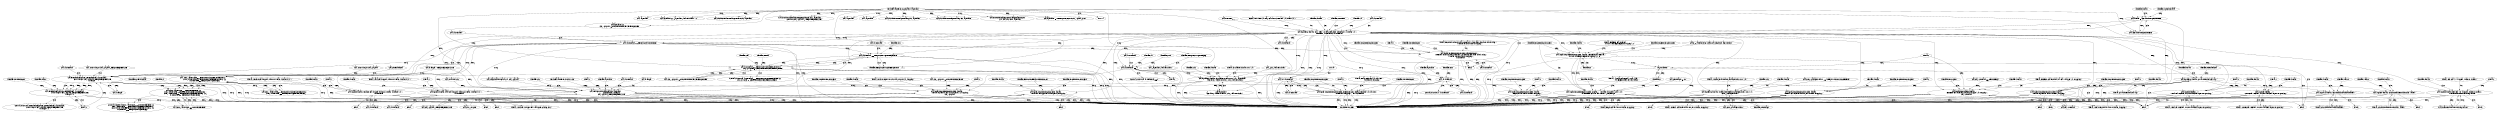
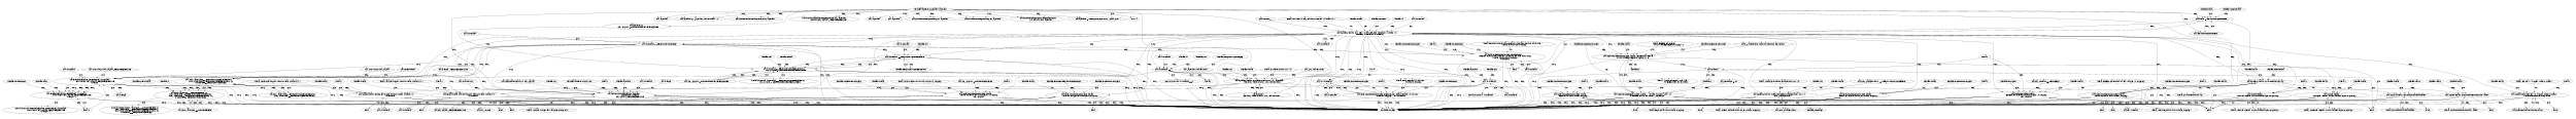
  digraph {
    n1 [label="(Call,domain = layer_hint?LD_APP:LD_EXIT)"]
    n2 [label="(Call,log_debug(domain, \"Now seen %d relay cells here (command %d, stream %d).\",\n            num_seen, rh.command, rh.stream_id))"]
    n3 [label="(MethodReturn,RET)"]
    n4 [label="(Block,)"]
    n5 [label="(Call,layer_hint?LD_APP:LD_EXIT)"]
    n6 [label="(Call,rend_process_relay_cell(circ, layer_hint,\n                              rh.command, rh.length,\n                              cell->payload+RELAY_HEADER_SIZE))"]
    n7 [label="(Call,log_debug(domain,\"circ deliver_window now %d.\", layer_hint ?\n                layer_hint->deliver_window : circ->deliver_window))"]
    n8 [label="(Call,rh.stream_id == 0)"]
    n9 [label="(Call,log_info(domain,\"sendme cell dropped, unknown stream (streamid %d).\",\n                 rh.stream_id))"]
    n10 [label="(Call,(int)rh.command)"]
    n11 [label="(Call,rh.command == RELAY_COMMAND_DATA)"]
    n12 [label="(Call,rh.command == RELAY_COMMAND_BEGIN_DIR)"]
    n13 [label="(Call,extended_cell_parse(&extended_cell, rh.command,\n                        (const uint8_t*)cell->payload+RELAY_HEADER_SIZE,\n                        rh.length))"]
    n14 [label="(Call,log_fn(LOG_PROTOCOL_WARN, LD_PROTOCOL,\n         \"Received unknown relay command %d. Perhaps the other side is using \"\n         \"a newer version of Tor? Dropping.\",\n         rh.command))"]
    n15 [label="(Call,log_fn(LOG_PROTOCOL_WARN, domain,\n                \"Begin cell for known stream. Dropping.\"))"]
    n16 [label="(Call,log_info(domain,\"end cell (%s) dropped, unknown stream.\",\n                 stream_end_reason_to_string(reason)))"]
    n17 [label="(Call,log_fn(LOG_PROTOCOL_WARN, domain,\n               \"'extend' cell received for non-zero stream. Dropping.\"))"]
    n18 [label="(Call,log_fn(LOG_PROTOCOL_WARN, domain, \"EXTEND cell received, \"\n                   \"but not via RELAY_EARLY. Dropping.%s\", m))"]
    n19 [label="(Call,log_fn(LOG_WARN, domain,\n                 \"EXTEND cell received, in a cell with type %d! Dropping.\",\n                 cell->command))"]
    n20 [label="(Call,log_debug(domain,\"Got an extended cell! Yay.\"))"]
    n21 [label="(Call,log_info(domain,\n               \"'connected' received, no conn attached anymore. Ignoring.\"))"]
    n22 [label="(Call,log_debug(domain,\"stream-level sendme, packagewindow now %d.\",\n                conn->package_window))"]
    n23 [label="(Call,log_fn(LOG_PROTOCOL_WARN, domain,\n               \"resolve request for known stream; dropping.\"))"]
    n24 [label="(Call,log_fn(LOG_PROTOCOL_WARN, domain,\n               \"resolve request on circ with purpose %d; dropping\",\n               circ->purpose))"]
    n25 [label="(Call,log_fn(LOG_PROTOCOL_WARN, domain,\n               \"'resolved' unsupported while open. Closing circ.\"))"]
    n26 [label="(Call,log_info(domain,\n               \"'resolved' received, no conn attached anymore. Ignoring.\"))"]
    n27 [label="(Call,rh.stream_id)"]
    n28 [label="(MethodParameterIn,crypt_path_t *layer_hint)"]
    n29 [label="(Call,!layer_hint)"]
    n30 [label="(Call,layer_hint ?\n                layer_hint->deliver_window : circ->deliver_window)"]
    n31 [label="(Call,layer_hint && --layer_hint->deliver_window < 0)"]
    n32 [label="(Call,layer_hint &&\n          circ->purpose != CIRCUIT_PURPOSE_S_REND_JOINED)"]
    n33 [label="(Call,circuit_consider_sending_sendme(circ, layer_hint))"]
    n34 [label="(Call,circuit_truncated(TO_ORIGIN_CIRCUIT(circ), layer_hint,\n                        get_uint8(cell->payload + RELAY_HEADER_SIZE)))"]
    n35 [label="(Call,!layer_hint)"]
    n36 [label="(Call,!layer_hint)"]
    n37 [label="(Call,circuit_resume_edge_reading(circ, layer_hint))"]
    n38 [label="(Call,circuit_resume_edge_reading(circ, layer_hint))"]
    n39 [label="(Call,connection_edge_process_relay_cell_not_open(\n               &rh, cell, circ, conn, layer_hint))"]
    n40 [label="(Call,layer_hint != TO_ORIGIN_CIRCUIT(circ)->cpath->prev)"]
    1000114
    n42 [label="(Call,cell->payload+RELAY_HEADER_SIZE)"]
    n43 [label="(Block,)"]
    n44 [label="(Call,log_info(domain,\"data cell dropped, unknown stream (streamid %d).\",\n                 rh.stream_id))"]
    n45 [label="(Call,rh.command == RELAY_COMMAND_BEGIN_DIR &&\n          circ->purpose != CIRCUIT_PURPOSE_S_REND_JOINED)"]
    n46 [label="(Call,!rh.stream_id)"]
    n47 [label="(Literal,0)"]
-   n48 [label="(ControlStructure,if (rh.sendme_id == 0))"]
+   n48 [label="(ControlStructure,if (rh.stream_id == 0))"]
    n49 [label="(Block,)"]
    n50 [label="(Call,rh.stream_id)"]
    n51 [label="(Call,log_fn(LOG_PROTOCOL_WARN, LD_PROTOCOL, \"Relay command %d with zero \"\n               \"stream_id. Dropping.\", (int)rh.command))"]
    n52 [label="(Call,rh.command)"]
    n53 [label="(Call,(conn->base_.state == EXIT_CONN_STATE_CONNECTING ||\n         conn->base_.state == EXIT_CONN_STATE_RESOLVING) &&\n        rh.command == RELAY_COMMAND_DATA)"]
    n54 [label="(Identifier,RELAY_COMMAND_DATA)"]
    n55 [label="(Identifier,RELAY_COMMAND_BEGIN_DIR)"]
    n56 [label="(Call,extended_cell_parse(&extended_cell, rh.command,\n                        (const uint8_t*)cell->payload+RELAY_HEADER_SIZE,\n                        rh.length)<0)"]
    n57 [label="(Call,rh.length)"]
    n58 [label="(Call,rh.command)"]
    n59 [label="(Literal,\"Begin cell for known stream. Dropping.\")"]
    n60 [label="(Block,)"]
    n61 [label="(Call,stream_end_reason_to_string(reason))"]
    n62 [label="(Block,)"]
    n63 [label="(Block,)"]
    n64 [label="(Literal,\"'extend' cell received for non-zero stream. Dropping.\")"]
    n65 [label="(Call,log_fn(LOG_PROTOCOL_WARN, domain, \"  (We have dropped %.02f%% of \"\n                   \"all EXTEND cells for this reason)\", percentage))"]
-   n66 [label="(Yay,tor_free(m))"]
+   n66 [label="(Call,tor_free(m))"]
    n67 [label="(Identifier,m)"]
    n68 [label="(Block,)"]
    n69 [label="(Block,)"]
    n70 [label="(Call,cell->command)"]
    n71 [label="(Call,log_warn(domain,\"circuit_finish_handshake failed.\"))"]
    n72 [label="(Call,log_info(domain,\"circuit_send_next_onion_skin() failed.\"))"]
    n73 [label="(Literal,\"Got an extended cell! Yay.\")"]
    n74 [label="(Literal,\"'connected' received, no conn attached anymore. Ignoring.\")"]
    n75 [label="(Call,conn->package_window)"]
    n76 [label="(Block,)"]
    n77 [label="(Literal,\"resolve request for known stream; dropping.\")"]
    n78 [label="(Block,)"]
    n79 [label="(Call,circ->purpose)"]
    n80 [label="(Literal,\"'resolved' unsupported while open. Closing circ.\")"]
    n81 [label="(Block,)"]
    n82 [label="(Literal,\"'resolved' received, no conn attached anymore. Ignoring.\")"]
    n83 [label="(Call,rh.stream_id)"]
    n84 [label="(Block,)"]
    n85 [label="(Call,rh.stream_id)"]
    n86 [label="(ControlStructure,if (!rh.stream_id))"]
    n87 [label="(Block,)"]
    n88 [label="(Call,conn->base_.type == CONN_TYPE_EXIT &&\n        (conn->base_.state == EXIT_CONN_STATE_CONNECTING ||\n         conn->base_.state == EXIT_CONN_STATE_RESOLVING) &&\n        rh.command == RELAY_COMMAND_DATA)"]
    n89 [label="(Call,conn->base_.state == EXIT_CONN_STATE_CONNECTING ||\n         conn->base_.state == EXIT_CONN_STATE_RESOLVING)"]
    n90 [label="(Call,--layer_hint->deliver_window)"]
    n91 [label="(Call,conn->base_.type == CONN_TYPE_EXIT)"]
    n92 [label="(ControlStructure,if (conn->base_.type == CONN_TYPE_EXIT &&\n        (conn->base_.state == EXIT_CONN_STATE_CONNECTING ||\n         conn->base_.state == EXIT_CONN_STATE_RESOLVING) &&\n        rh.command == RELAY_COMMAND_DATA))"]
    n93 [label="(ControlStructure,if (rh.command == RELAY_COMMAND_BEGIN_DIR &&\n          circ->purpose != CIRCUIT_PURPOSE_S_REND_JOINED))"]
    n94 [label="(Call,circ->purpose != CIRCUIT_PURPOSE_S_REND_JOINED)"]
    n95 [label="(Literal,0)"]
    n96 [label="(ControlStructure,if (extended_cell_parse(&extended_cell, rh.command,\n                        (const uint8_t*)cell->payload+RELAY_HEADER_SIZE,\n                        rh.length)<0))"]
    n97 [label="(Identifier,percentage)"]
    n98 [label="(Identifier,m)"]
    n99 [label="(Block,)"]
    n100 [label="(Literal,\"circuit_finish_handshake failed.\")"]
    n101 [label="(Literal,\"circuit_send_next_onion_skin() failed.\")"]
    n102 [label="(Block,)"]
    n103 [label="(Identifier,domain)"]
    n104 [label="(Identifier,rh)"]
    n105 [label="(Call,rh.command)"]
    n106 [label="(Identifier,domain)"]
    n107 [label="(Literal,0)"]
    n108 [label="(Call,relay_header_unpack(&rh, cell->payload))"]
    n109 [label="(Identifier,domain)"]
    n110 [label="(Identifier,conn)"]
    n111 [label="(Call,rh.command)"]
    n112 [label="(Literal,0)"]
    n113 [label="(Identifier,conn)"]
    n114 [label="(Literal,\"Now seen %d relay cells here (command %d, stream %d).\")"]
    n115 [label="(Identifier,domain)"]
    n116 [label="(Identifier,domain)"]
    n117 [label="(Literal,0)"]
    n118 [label="(Identifier,optimistic_data)"]
    n119 [label="(Literal,\"circ deliver_window now %d.\")"]
    n120 [label="(Identifier,LD_PROTOCOL)"]
    n121 [label="(Identifier,reason)"]
    n122 [label="(Literal,\"Relay command %d with zero \"\n               \"stream_id. Dropping.\")"]
    n123 [label="(Literal,0)"]
    n124 [label="(Literal,0)"]
    n125 [label="(Identifier,LD_PROTOCOL)"]
    n126 [label="(Call,(const uint8_t*)cell->payload+RELAY_HEADER_SIZE)"]
    n127 [label="(Identifier,domain)"]
    n128 [label="(Identifier,domain)"]
    n129 [label="(Literal,\"data cell dropped, unknown stream (streamid %d).\")"]
    n130 [label="(Identifier,domain)"]
    n131 [label="(Identifier,domain)"]
    n132 [label="(Literal,\"resolve request on circ with purpose %d; dropping\")"]
    n133 [label="(Identifier,domain)"]
    n134 [label="(Identifier,LOG_PROTOCOL_WARN)"]
    n135 [label="(Literal,0)"]
    n136 [label="(Call,circ->purpose != CIRCUIT_PURPOSE_OR)"]
    n137 [label="(Identifier,domain)"]
    n138 [label="(Identifier,rh)"]
    n139 [label="(Identifier,LD_PROTOCOL)"]
    n140 [label="(Identifier,circ)"]
    n141 [label="(Identifier,LOG_PROTOCOL_WARN)"]
    n142 [label="(Literal,\"end cell (%s) dropped, unknown stream.\")"]
    n143 [label="(Identifier,num_seen)"]
    n144 [label="(Call,m = rate_limit_log(&early_warning_limit, approx_time()))"]
    n145 [label="(Call,percentage *= 100)"]
    n146 [label="(Identifier,domain)"]
    n147 [label="(Call,rh.command)"]
    n148 [label="(Identifier,layer_hint)"]
    n149 [label="(Literal,\"Received unknown relay command %d. Perhaps the other side is using \"\n         \"a newer version of Tor? Dropping.\")"]
    n150 [label="(Literal,\"EXTEND cell received, in a cell with type %d! Dropping.\")"]
    n151 [label="(Call,rh.length > RELAY_PAYLOAD_SIZE)"]
    n152 [label="(MethodParameterIn,circuit_t *circ)"]
    n153 [label="(Literal,0)"]
    n154 [label="(Identifier,domain)"]
    n155 [label="(Identifier,cell)"]
    n156 [label="(Literal,0)"]
    n157 [label="(Identifier,layer_hint)"]
    n158 [label="(Literal,0)"]
    n159 [label="(Identifier,optimistic_data)"]
    n160 [label="(Identifier,circ)"]
    n161 [label="(Call,rh.command)"]
    n162 [label="(Identifier,extended_cell)"]
    n163 [label="(Identifier,LOG_PROTOCOL_WARN)"]
    n164 [label="(Identifier,LOG_WARN)"]
    n165 [label="(Identifier,LOG_PROTOCOL_WARN)"]
    n166 [label="(Literal,0)"]
    n167 [label="(Identifier,domain)"]
    n168 [label="(Identifier,reason)"]
    n169 [label="(Call,rh.length)"]
    n170 [label="(Identifier,next_id)"]
    n171 [label="(Call,num_seen++)"]
    n172 [label="(Call,cell->command == CELL_RELAY)"]
    n173 [label="(Literal,\"EXTEND cell received, \"\n                   \"but not via RELAY_EARLY. Dropping.%s\")"]
    n174 [label="(Identifier,LOG_PROTOCOL_WARN)"]
    n175 [label="(Identifier,LOG_PROTOCOL_WARN)"]
    n176 [label="(Call,rh.command)"]
    n177 [label="(Identifier,domain)"]
    n178 [label="(Call,tor_assert(circ))"]
    n179 [label="(Call,rh.stream_id)"]
    n180 [label="(Literal,0)"]
    n181 [label="(Identifier,LOG_PROTOCOL_WARN)"]
    n182 [label="(Identifier,domain)"]
    n183 [label="(Literal,\"  (We have dropped %.02f%% of \"\n                   \"all EXTEND cells for this reason)\")"]
    n184 [label="(Identifier,domain)"]
    n185 [label="(Literal,0)"]
    n186 [label="(Call,conn->package_window += STREAMWINDOW_INCREMENT)"]
    n187 [label="(Literal,0)"]
-   n188 [label="(Identifier,END_CIRC_REASON_PROTOCOL)"]
+   n188 [label="(Identifier,END_CIRC_REASON_TORPROTOCOL)"]
    n189 [label="(Identifier,LOG_PROTOCOL_WARN)"]
    n190 [label="(Literal,\"sendme cell dropped, unknown stream (streamid %d).\")"]
    n191 [label="(Identifier,domain)"]
    n192 [label="(Call,(const uint8_t*)cell->payload)"]
    n193 [label="(Identifier,reason)"]
    n194 [label="(Identifier,domain)"]
    n195 [label="(Call,&extended_cell)"]
    n196 [label="(Call,--circ->deliver_window)"]
    n197 [label="(Identifier,circ)"]
    n198 [label="(Identifier,circ)"]
    n199 [label="(Identifier,LOG_PROTOCOL_WARN)"]
    n200 [label="(Literal,\"stream-level sendme, packagewindow now %d.\")"]
    n201 [label="(Identifier,domain)"]
    n202 [label="(Identifier,rh)"]
    n203 [label=6000197]
    n1 -> n2 [label="DDG: "]
    n1 -> n3 [label="DDG: "]
    n1 -> n4 [label="AST: "]
    n1 -> n5 [label="CFG: "]
    n2 -> n3 [label="DDG: "]
    n2 -> n3 [label="DDG: "]
    n2 -> n3 [label="DDG: "]
    n2 -> n3 [label="DDG: "]
    n2 -> n3 [label="DDG: "]
    n2 -> n4 [label="AST: "]
    n2 -> n6 [label="DDG: "]
    n2 -> n7 [label="DDG: "]
    n2 -> n8 [label="DDG: "]
    n2 -> n9 [label="DDG: "]
    n2 -> n10 [label="DDG: "]
    n2 -> n11 [label="DDG: "]
    n2 -> n12 [label="DDG: "]
    n2 -> n13 [label="DDG: "]
    n2 -> n14 [label="DDG: "]
    n2 -> n15 [label="DDG: "]
    n2 -> n16 [label="DDG: "]
    n2 -> n17 [label="DDG: "]
    n2 -> n18 [label="DDG: "]
    n2 -> n19 [label="DDG: "]
    n2 -> n20 [label="DDG: "]
    n2 -> n21 [label="DDG: "]
    n2 -> n22 [label="DDG: "]
    n2 -> n23 [label="DDG: "]
    n2 -> n24 [label="DDG: "]
    n2 -> n25 [label="DDG: "]
    n2 -> n26 [label="DDG: "]
    n2 -> n27 [label="CFG: "]
    n5 -> n1 [label="AST: "]
    n6 -> n3 [label="DDG: "]
    n6 -> n3 [label="DDG: "]
    n6 -> n3 [label="DDG: "]
    n6 -> n3 [label="DDG: "]
    n6 -> n3 [label="DDG: "]
    n6 -> n3 [label="DDG: "]
    n6 -> n42 [label="CFG: "]
    n6 -> n43 [label="AST: "]
    n7 -> n3 [label="DDG: "]
    n7 -> n3 [label="DDG: "]
    n7 -> n3 [label="DDG: "]
    n7 -> n30 [label="CFG: "]
    n7 -> n43 [label="AST: "]
    n7 -> n44 [label="DDG: "]
    n8 -> n3 [label="DDG: "]
    n8 -> n3 [label="DDG: "]
    n8 -> n44 [label="DDG: "]
    n8 -> n46 [label="DDG: "]
    n8 -> n47 [label="CFG: "]
    n8 -> n48 [label="AST: "]
    n9 -> n3 [label="DDG: "]
    n9 -> n3 [label="DDG: "]
    n9 -> n3 [label="DDG: "]
    n9 -> n49 [label="AST: "]
    n9 -> n50 [label="CFG: "]
    n10 -> n3 [label="DDG: "]
    n10 -> n51 [label="AST: "]
    n10 -> n51 [label="DDG: "]
    n10 -> n52 [label="CFG: "]
    n11 -> n3 [label="DDG: "]
    n11 -> n3 [label="DDG: "]
    n11 -> n6 [label="DDG: "]
-   n11 -> n12 [label="DDG: "]
+   n12 -> n11 [label="DDG: "]
    n11 -> n13 [label="DDG: "]
    n11 -> n14 [label="DDG: "]
    n11 -> n53 [label="AST: "]
    n11 -> n53 [label="DDG: "]
    n11 -> n53 [label="DDG: "]
    n11 -> n54 [label="CFG: "]
    n12 -> n3 [label="DDG: "]
    n12 -> n3 [label="DDG: "]
    n12 -> n45 [label="AST: "]
    n12 -> n45 [label="DDG: "]
    n12 -> n45 [label="DDG: "]
    n12 -> n55 [label="CFG: "]
    n13 -> n3 [label="DDG: "]
    n13 -> n3 [label="DDG: "]
    n13 -> n3 [label="DDG: "]
    n13 -> n3 [label="DDG: "]
    n13 -> n56 [label="AST: "]
    n13 -> n56 [label="DDG: "]
    n13 -> n56 [label="DDG: "]
    n13 -> n56 [label="DDG: "]
    n13 -> n56 [label="DDG: "]
    n13 -> n57 [label="CFG: "]
    n14 -> n3 [label="DDG: "]
    n14 -> n3 [label="DDG: "]
    n14 -> n3 [label="DDG: "]
    n14 -> n3 [label="DDG: "]
    n14 -> n4 [label="AST: "]
    n14 -> n58 [label="CFG: "]
    n15 -> n3 [label="DDG: "]
    n15 -> n3 [label="DDG: "]
    n15 -> n3 [label="DDG: "]
    n15 -> n59 [label="CFG: "]
    n15 -> n60 [label="AST: "]
    n16 -> n3 [label="DDG: "]
    n16 -> n3 [label="DDG: "]
    n16 -> n3 [label="DDG: "]
    n16 -> n61 [label="CFG: "]
    n16 -> n62 [label="AST: "]
    n17 -> n3 [label="DDG: "]
    n17 -> n3 [label="DDG: "]
    n17 -> n3 [label="DDG: "]
    n17 -> n63 [label="AST: "]
    n17 -> n64 [label="CFG: "]
    n18 -> n3 [label="DDG: "]
    n18 -> n65 [label="DDG: "]
    n18 -> n65 [label="DDG: "]
    n18 -> n66 [label="DDG: "]
    n18 -> n67 [label="CFG: "]
    n18 -> n68 [label="AST: "]
    n19 -> n3 [label="DDG: "]
    n19 -> n3 [label="DDG: "]
    n19 -> n3 [label="DDG: "]
    n19 -> n3 [label="DDG: "]
    n19 -> n69 [label="AST: "]
    n19 -> n70 [label="CFG: "]
    n20 -> n3 [label="DDG: "]
    n20 -> n3 [label="DDG: "]
    n20 -> n43 [label="AST: "]
    n20 -> n71 [label="DDG: "]
    n20 -> n72 [label="DDG: "]
    n20 -> n73 [label="CFG: "]
    n21 -> n3 [label="DDG: "]
    n21 -> n3 [label="DDG: "]
    n21 -> n43 [label="AST: "]
    n21 -> n74 [label="CFG: "]
    n22 -> n3 [label="DDG: "]
    n22 -> n3 [label="DDG: "]
    n22 -> n3 [label="DDG: "]
    n22 -> n43 [label="AST: "]
    n22 -> n75 [label="CFG: "]
    n23 -> n3 [label="DDG: "]
    n23 -> n3 [label="DDG: "]
    n23 -> n3 [label="DDG: "]
    n23 -> n76 [label="AST: "]
    n23 -> n77 [label="CFG: "]
    n24 -> n3 [label="DDG: "]
    n24 -> n3 [label="DDG: "]
    n24 -> n3 [label="DDG: "]
    n24 -> n3 [label="DDG: "]
    n24 -> n78 [label="AST: "]
    n24 -> n79 [label="CFG: "]
    n25 -> n3 [label="DDG: "]
    n25 -> n3 [label="DDG: "]
    n25 -> n3 [label="DDG: "]
    n25 -> n80 [label="CFG: "]
    n25 -> n81 [label="AST: "]
    n26 -> n3 [label="DDG: "]
    n26 -> n3 [label="DDG: "]
    n26 -> n43 [label="AST: "]
    n26 -> n82 [label="CFG: "]
    n27 -> n2 [label="AST: "]
-   n28 -> n55 [label="DDG: "]
+   n28 -> n1 [label="DDG: "]
    n28 -> n3 [label="DDG: "]
    n28 -> n5 [label="DDG: "]
    n28 -> n6 [label="DDG: "]
    n28 -> n7 [label="DDG: "]
    n28 -> n29 [label="DDG: "]
    n28 -> n30 [label="DDG: "]
    n28 -> n31 [label="DDG: "]
    n28 -> n32 [label="DDG: "]
    n28 -> n33 [label="DDG: "]
    n28 -> n34 [label="DDG: "]
    n28 -> n35 [label="DDG: "]
    n28 -> n36 [label="DDG: "]
    n28 -> n37 [label="DDG: "]
    n28 -> n38 [label="DDG: "]
    n28 -> n39 [label="DDG: "]
    n28 -> n40 [label="DDG: "]
    n28 -> 1000114 [label="AST: "]
    n30 -> n7 [label="AST: "]
    n32 -> n45 [label="DDG: "]
    n42 -> n6 [label="AST: "]
    n44 -> n3 [label="DDG: "]
    n44 -> n3 [label="DDG: "]
    n44 -> n3 [label="DDG: "]
    n44 -> n83 [label="CFG: "]
    n44 -> n84 [label="AST: "]
    n45 -> n3 [label="DDG: "]
    n45 -> n3 [label="DDG: "]
    n45 -> n3 [label="DDG: "]
    n45 -> n12 [label="CFG: "]
    n45 -> n93 [label="AST: "]
    n45 -> n94 [label="CFG: "]
    n46 -> n3 [label="DDG: "]
    n46 -> n3 [label="DDG: "]
    n46 -> n9 [label="DDG: "]
    n46 -> n85 [label="CFG: "]
    n46 -> n86 [label="AST: "]
    n47 -> n8 [label="AST: "]
    n50 -> n9 [label="AST: "]
    n51 -> n3 [label="DDG: "]
    n51 -> n3 [label="DDG: "]
    n51 -> n3 [label="DDG: "]
    n51 -> n3 [label="DDG: "]
    n51 -> n10 [label="CFG: "]
    n51 -> n87 [label="AST: "]
    n52 -> n10 [label="AST: "]
    n53 -> n3 [label="DDG: "]
    n53 -> n3 [label="DDG: "]
    n53 -> n11 [label="CFG: "]
    n53 -> n88 [label="AST: "]
    n53 -> n88 [label="DDG: "]
    n53 -> n88 [label="DDG: "]
    n53 -> n89 [label="CFG: "]
    n54 -> n90 [label="AST: "]
    n55 -> n12 [label="AST: "]
    n56 -> n3 [label="DDG: "]
    n56 -> n3 [label="DDG: "]
    n56 -> n95 [label="CFG: "]
    n56 -> n96 [label="AST: "]
    n57 -> n13 [label="AST: "]
    n58 -> n14 [label="AST: "]
    n59 -> n15 [label="AST: "]
    n61 -> n16 [label="AST: "]
    n61 -> n16 [label="DDG: "]
    n64 -> n17 [label="AST: "]
    n65 -> n3 [label="DDG: "]
    n65 -> n3 [label="DDG: "]
    n65 -> n3 [label="DDG: "]
    n65 -> n3 [label="DDG: "]
    n65 -> n68 [label="AST: "]
    n65 -> n97 [label="CFG: "]
    n66 -> n3 [label="DDG: "]
    n66 -> n3 [label="DDG: "]
    n66 -> n68 [label="AST: "]
    n66 -> n98 [label="CFG: "]
    n67 -> n18 [label="AST: "]
    n70 -> n19 [label="AST: "]
    n71 -> n3 [label="DDG: "]
    n71 -> n3 [label="DDG: "]
    n71 -> n99 [label="AST: "]
    n71 -> n100 [label="CFG: "]
    n72 -> n3 [label="DDG: "]
    n72 -> n3 [label="DDG: "]
    n72 -> n101 [label="CFG: "]
    n72 -> n102 [label="AST: "]
    n73 -> n20 [label="AST: "]
    n74 -> n21 [label="AST: "]
    n75 -> n22 [label="AST: "]
    n77 -> n23 [label="AST: "]
    n79 -> n24 [label="AST: "]
    n80 -> n25 [label="AST: "]
    n82 -> n26 [label="AST: "]
    n83 -> n44 [label="AST: "]
    n85 -> n46 [label="AST: "]
    n88 -> n3 [label="DDG: "]
    n88 -> n3 [label="DDG: "]
    n88 -> n3 [label="DDG: "]
    n88 -> n53 [label="CFG: "]
    n88 -> n91 [label="CFG: "]
    n88 -> n92 [label="AST: "]
    n89 -> n53 [label="AST: "]
    n89 -> n53 [label="DDG: "]
    n89 -> n53 [label="DDG: "]
    n90 -> n7 [label="DDG: "]
    n91 -> n88 [label="AST: "]
    n91 -> n88 [label="DDG: "]
    n91 -> n88 [label="DDG: "]
    n94 -> n45 [label="AST: "]
    n94 -> n45 [label="DDG: "]
    n94 -> n45 [label="DDG: "]
    n95 -> n13 [label="CFG: "]
    n95 -> n56 [label="AST: "]
    n97 -> n65 [label="AST: "]
    n98 -> n65 [label="CFG: "]
    n98 -> n66 [label="AST: "]
    n100 -> n71 [label="AST: "]
    n101 -> n72 [label="AST: "]
    n103 -> n19 [label="AST: "]
    n104 -> n88 [label="CFG: "]
    n105 -> n13 [label="AST: "]
    n106 -> n1 [label="AST: "]
    n107 -> n14 [label="CFG: "]
    n108 -> n6 [label="DDG: "]
    n109 -> n7 [label="AST: "]
    n110 -> n8 [label="CFG: "]
    n111 -> n12 [label="AST: "]
    n112 -> n51 [label="CFG: "]
    n113 -> n46 [label="CFG: "]
    n114 -> n2 [label="AST: "]
    n115 -> n21 [label="AST: "]
    n116 -> n2 [label="AST: "]
    n117 -> n23 [label="CFG: "]
    n118 -> n1 [label="CFG: "]
    n119 -> n7 [label="AST: "]
    n120 -> n14 [label="AST: "]
    n121 -> n56 [label="CFG: "]
    n122 -> n51 [label="AST: "]
    n123 -> n17 [label="CFG: "]
    n124 -> n19 [label="CFG: "]
    n124 -> n66 [label="CFG: "]
    n125 -> n51 [label="AST: "]
    n126 -> n13 [label="AST: "]
    n127 -> n44 [label="AST: "]
    n128 -> n23 [label="AST: "]
    n129 -> n44 [label="AST: "]
    n130 -> n24 [label="AST: "]
    n131 -> n17 [label="AST: "]
    n132 -> n24 [label="AST: "]
    n133 -> n16 [label="AST: "]
    n134 -> n17 [label="AST: "]
    n135 -> n15 [label="CFG: "]
    n136 -> n24 [label="DDG: "]
    n137 -> n15 [label="AST: "]
    n138 -> n2 [label="CFG: "]
    n139 -> n56 [label="CFG: "]
    n140 -> n6 [label="AST: "]
    n141 -> n15 [label="AST: "]
    n142 -> n16 [label="AST: "]
    n143 -> n2 [label="AST: "]
    n144 -> n18 [label="DDG: "]
    n145 -> n65 [label="DDG: "]
    n146 -> n20 [label="AST: "]
    n147 -> n2 [label="AST: "]
    n148 -> n46 [label="CFG: "]
    n149 -> n14 [label="AST: "]
    n150 -> n19 [label="AST: "]
    n151 -> n6 [label="DDG: "]
    n151 -> n13 [label="DDG: "]
    n152 -> n6 [label="DDG: "]
    n153 -> n6 [label="CFG: "]
    n154 -> n18 [label="AST: "]
    n155 -> n45 [label="CFG: "]
    n156 -> n21 [label="CFG: "]
    n157 -> n6 [label="AST: "]
    n158 -> n24 [label="CFG: "]
    n159 -> n88 [label="CFG: "]
    n160 -> n22 [label="CFG: "]
    n161 -> n6 [label="AST: "]
    n162 -> n20 [label="CFG: "]
    n163 -> n18 [label="CFG: "]
    n163 -> n65 [label="AST: "]
    n164 -> n19 [label="AST: "]
    n165 -> n23 [label="AST: "]
    n166 -> n26 [label="CFG: "]
    n167 -> n22 [label="AST: "]
    n168 -> n72 [label="CFG: "]
    n169 -> n6 [label="AST: "]
    n170 -> n45 [label="CFG: "]
    n171 -> n2 [label="DDG: "]
    n172 -> n19 [label="DDG: "]
    n173 -> n18 [label="AST: "]
    n174 -> n14 [label="AST: "]
    n175 -> n51 [label="AST: "]
    n176 -> n11 [label="AST: "]
    n177 -> n71 [label="AST: "]
    n178 -> n6 [label="DDG: "]
    n179 -> n8 [label="AST: "]
    n180 -> n16 [label="CFG: "]
    n181 -> n18 [label="AST: "]
    n182 -> n65 [label="AST: "]
    n183 -> n65 [label="AST: "]
    n184 -> n72 [label="AST: "]
    n185 -> n9 [label="CFG: "]
    n186 -> n22 [label="DDG: "]
    n187 -> n44 [label="CFG: "]
    n188 -> n25 [label="CFG: "]
    n189 -> n24 [label="AST: "]
    n190 -> n9 [label="AST: "]
    n191 -> n9 [label="AST: "]
    n192 -> n13 [label="DDG: "]
    n193 -> n71 [label="CFG: "]
    n194 -> n26 [label="AST: "]
    n195 -> n13 [label="AST: "]
    n196 -> n7 [label="DDG: "]
    n197 -> n7 [label="CFG: "]
    n198 -> n12 [label="CFG: "]
    n199 -> n25 [label="AST: "]
    n200 -> n22 [label="AST: "]
    n201 -> n25 [label="AST: "]
    n202 -> n8 [label="CFG: "]
    n203 -> n10 [label="AST: "]
  }
